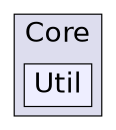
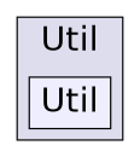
  digraph {
    compound=true
    n1 [fillcolor="#eeeeff" fontname=Helvetica fontsize=24 label=Util pencolor=black shape=box style=filled]
    subgraph cluster_1 {
      bgcolor="#ddddee"
      fontname=Helvetica
      fontsize=24
-     label=Core
+     label=Util
      pencolor=black
      n1
    }
  }
